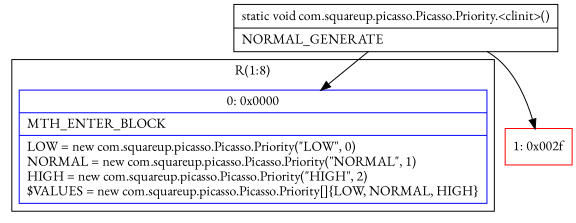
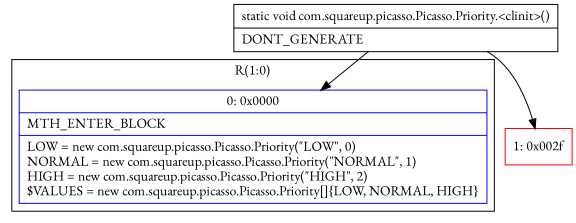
  digraph {
    fontname="EB Garamond"
    node [fontname="EB Garamond" shape=record]
    edge [fontname="EB Garamond"]
    n1 [color=blue label="{0\:\ 0x0000|MTH_ENTER_BLOCK\l|LOW = new com.squareup.picasso.Picasso.Priority(\"LOW\", 0)\lNORMAL = new com.squareup.picasso.Picasso.Priority(\"NORMAL\", 1)\lHIGH = new com.squareup.picasso.Picasso.Priority(\"HIGH\", 2)\l$VALUES = new com.squareup.picasso.Picasso.Priority[]\{LOW, NORMAL, HIGH\}\l}"]
    n2 [color=red label="{1\:\ 0x002f}"]
-   n3 [label="{static void com.squareup.picasso.Picasso.Priority.\<clinit\>()  | NORMAL_GENERATE\l}"]
+   n3 [label="{static void com.squareup.picasso.Picasso.Priority.\<clinit\>()  | DONT_GENERATE\l}"]
    subgraph cluster_1 {
-     label="R(1:8)"
+     label="R(1:0)"
      n1
    }
    n3 -> n1
    n3 -> n2
  }
